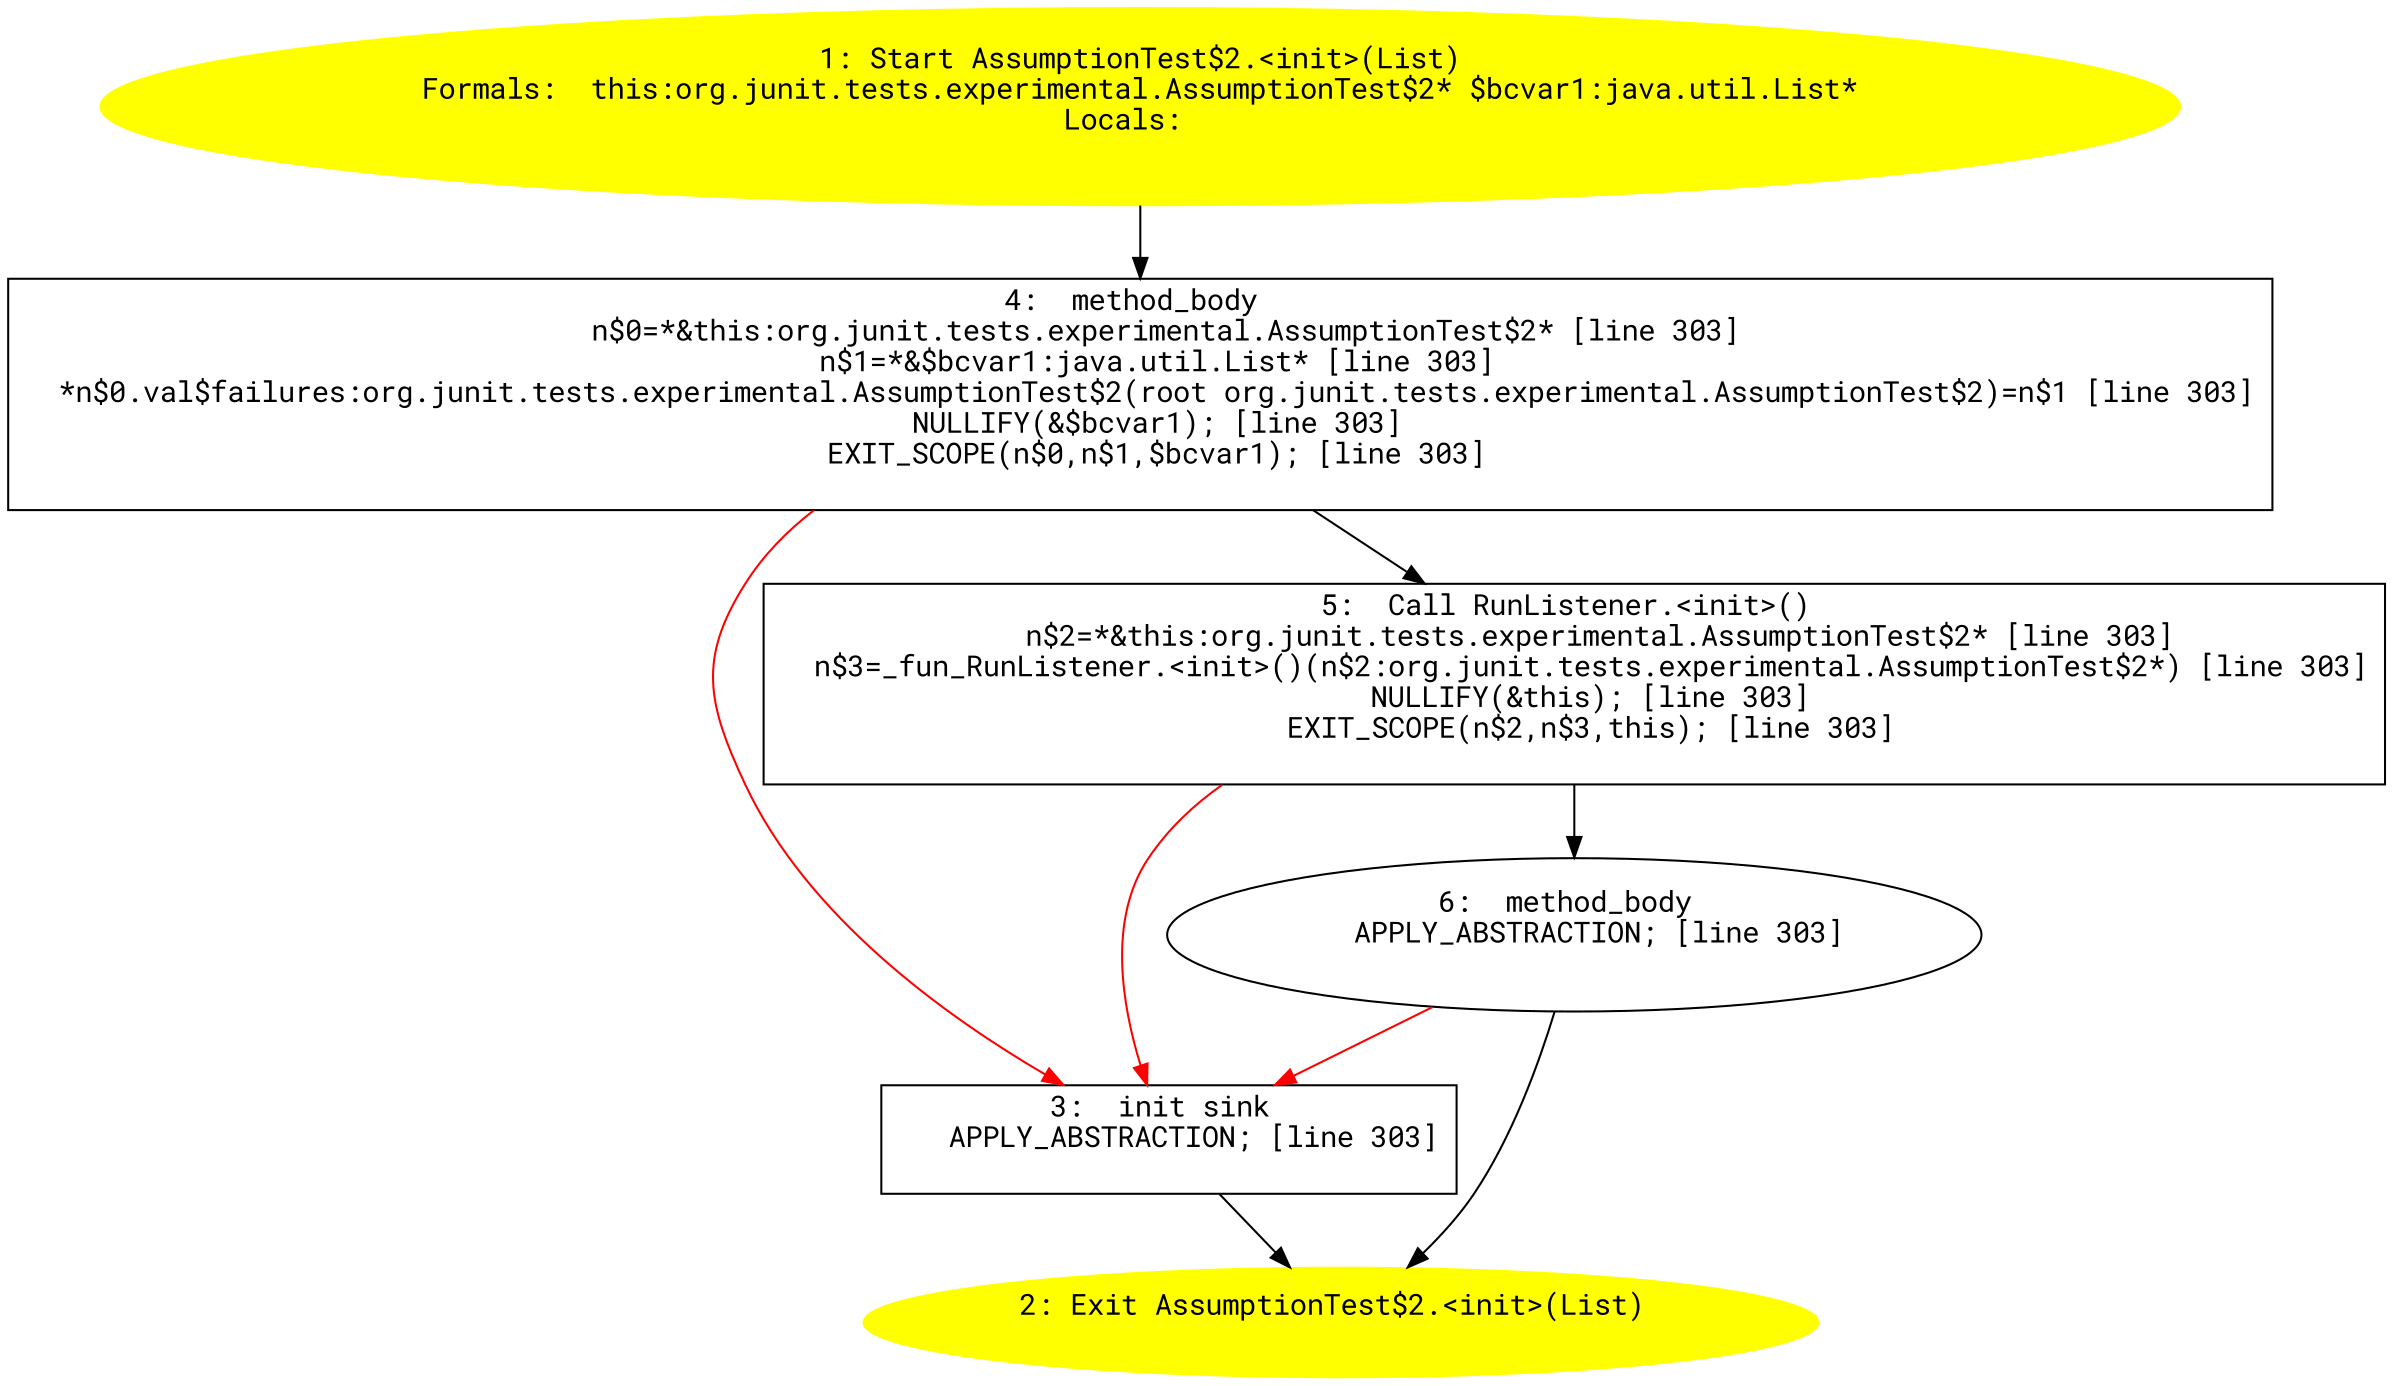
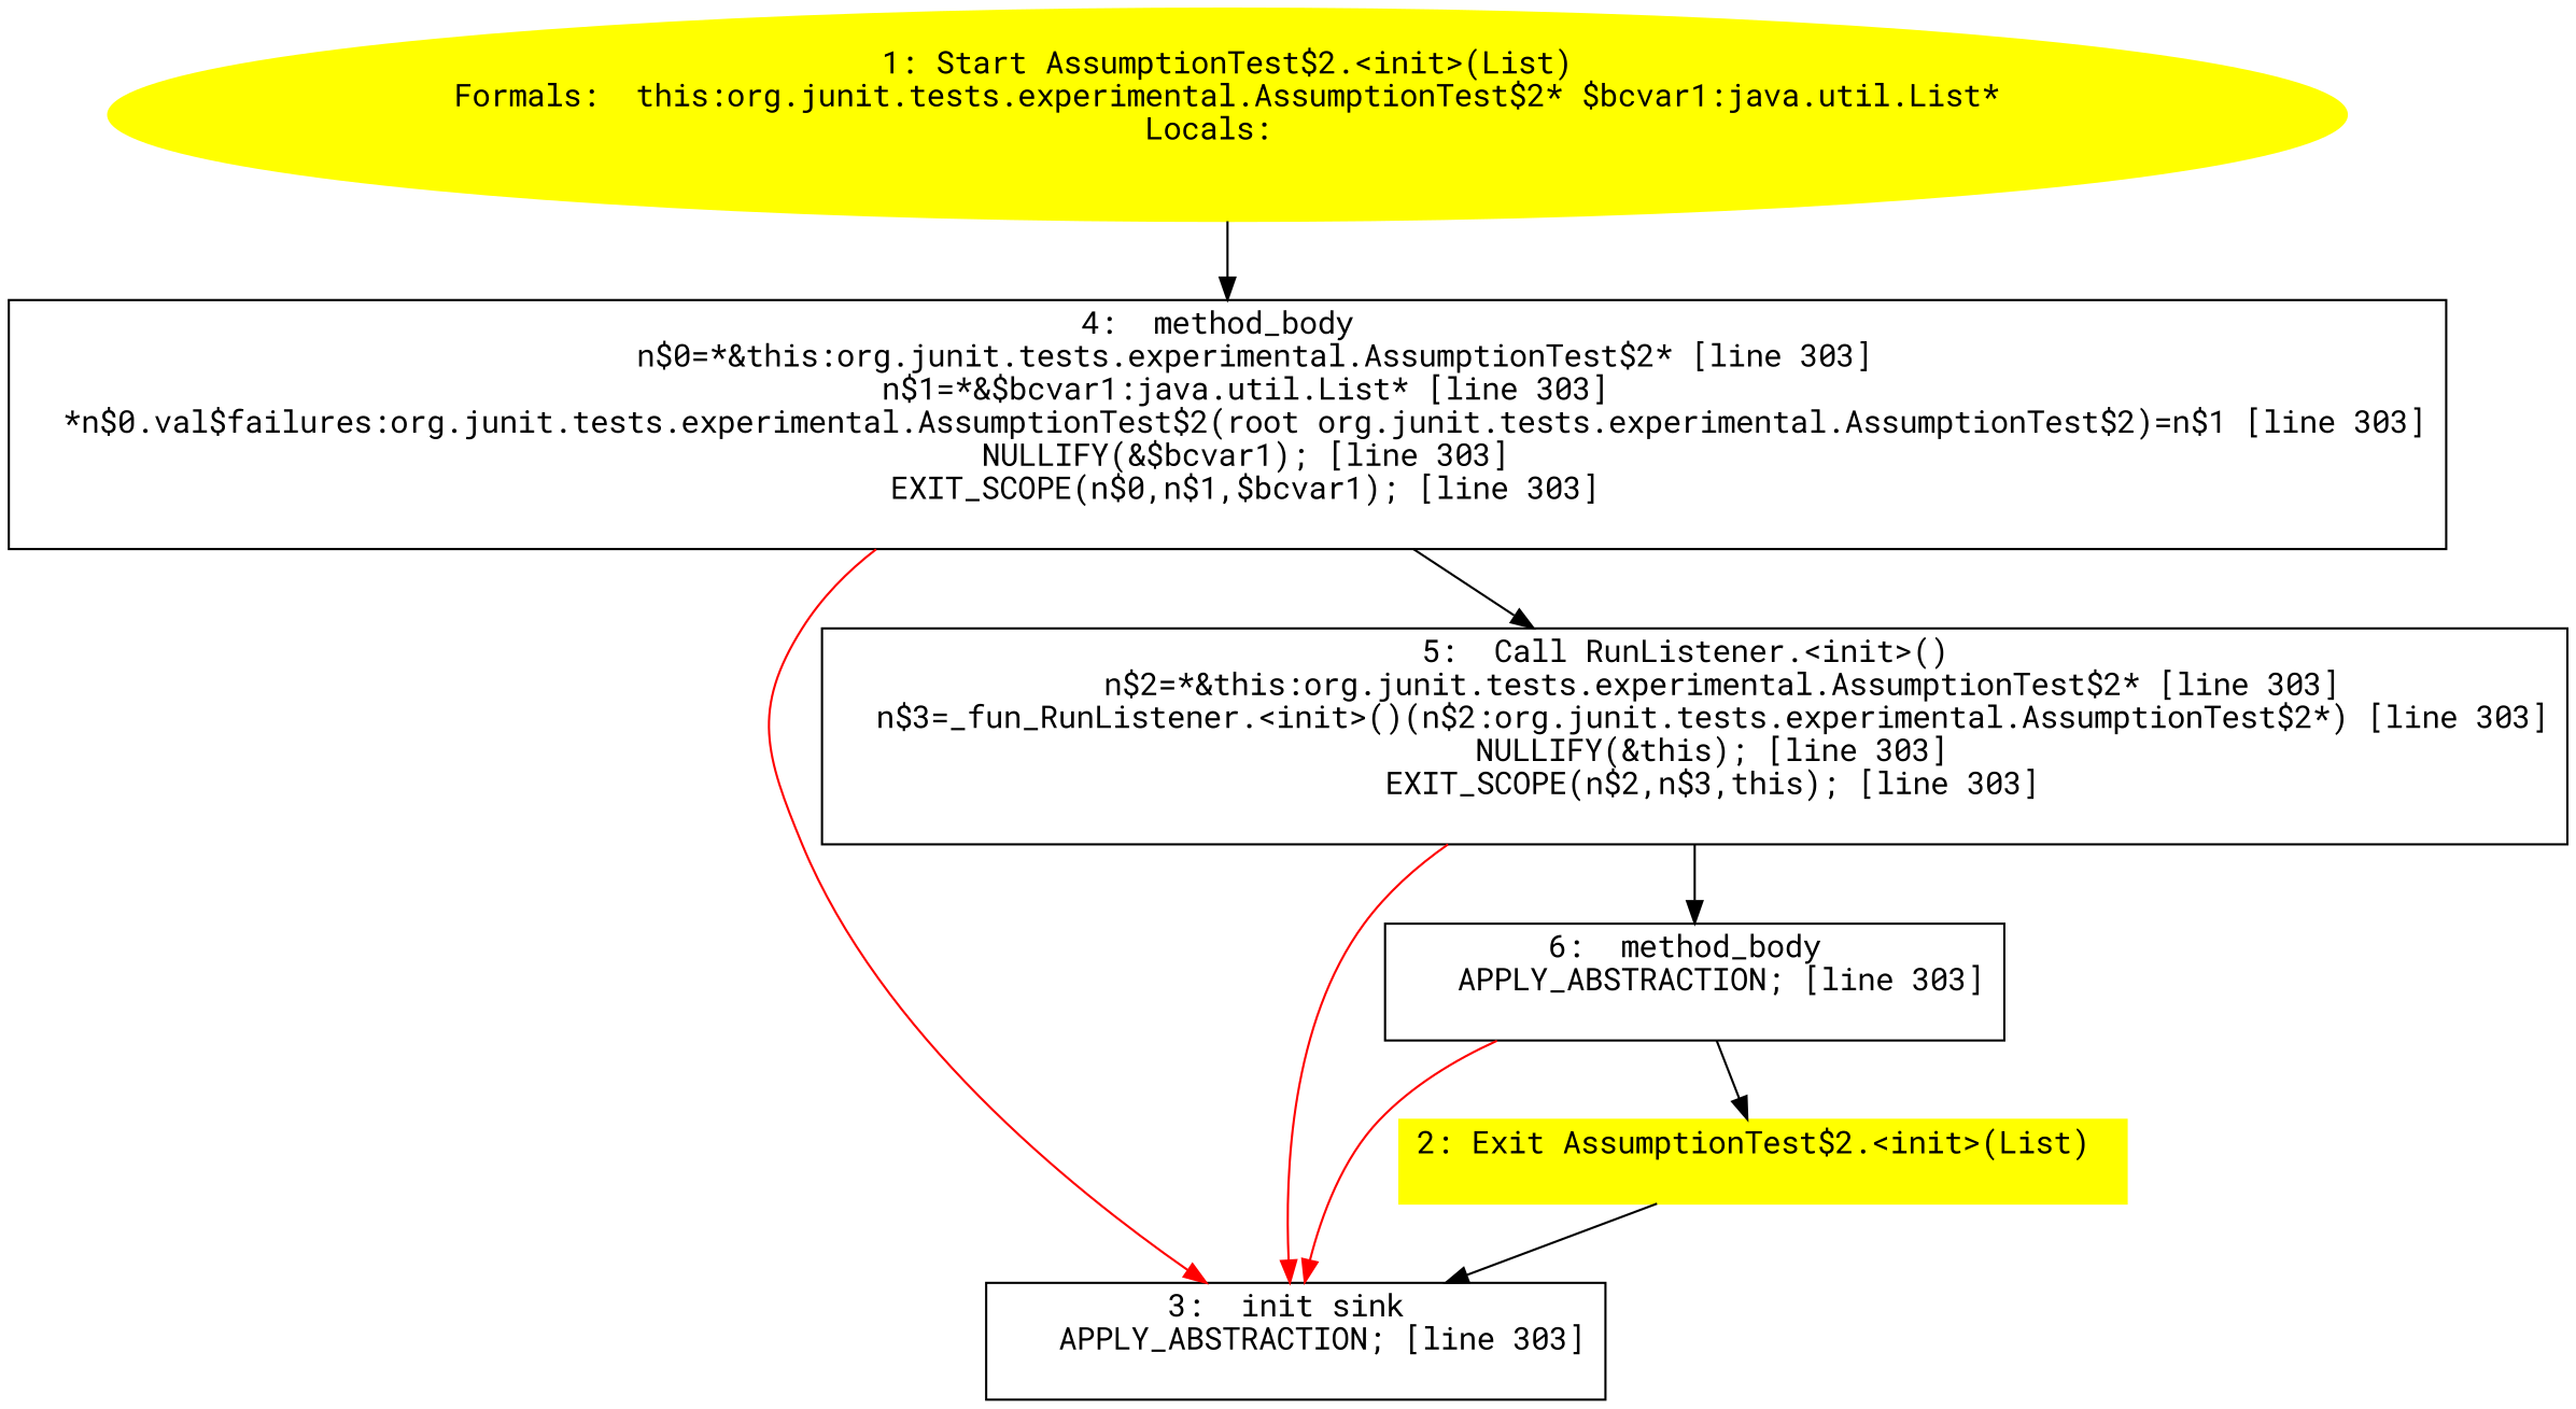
  digraph {
    fontname="Roboto Mono"
    node [fontname="Roboto Mono" shape=box]
    edge [fontname="Roboto Mono"]
    n1 [color=yellow label="1: Start AssumptionTest$2.<init>(List)\nFormals:  this:org.junit.tests.experimental.AssumptionTest$2* $bcvar1:java.util.List*\nLocals:  \n  " style=filled shape=""]
    n2 [label="4:  method_body \n   n$0=*&this:org.junit.tests.experimental.AssumptionTest$2* [line 303]\n  n$1=*&$bcvar1:java.util.List* [line 303]\n  *n$0.val$failures:org.junit.tests.experimental.AssumptionTest$2(root org.junit.tests.experimental.AssumptionTest$2)=n$1 [line 303]\n  NULLIFY(&$bcvar1); [line 303]\n  EXIT_SCOPE(n$0,n$1,$bcvar1); [line 303]\n "]
    n3 [label="3:  init sink \n   APPLY_ABSTRACTION; [line 303]\n "]
    n4 [label="5:  Call RunListener.<init>() \n   n$2=*&this:org.junit.tests.experimental.AssumptionTest$2* [line 303]\n  n$3=_fun_RunListener.<init>()(n$2:org.junit.tests.experimental.AssumptionTest$2*) [line 303]\n  NULLIFY(&this); [line 303]\n  EXIT_SCOPE(n$2,n$3,this); [line 303]\n "]
-   n5 [color=yellow label="2: Exit AssumptionTest$2.<init>(List) \n  " style=filled shape=""]
-   n6 [label="6:  method_body \n   APPLY_ABSTRACTION; [line 303]\n " shape=ellipse]
+   n5 [color=yellow label="2: Exit AssumptionTest$2.<init>(List) \n  " style=filled]
+   n6 [label="6:  method_body \n   APPLY_ABSTRACTION; [line 303]\n "]
    n1 -> n2
    n2 -> n3 [color=red]
    n2 -> n4
-   n3 -> n5
+   n5 -> n3
    n4 -> n3 [color=red]
    n4 -> n6
    n6 -> n3 [color=red]
    n6 -> n5
  }
